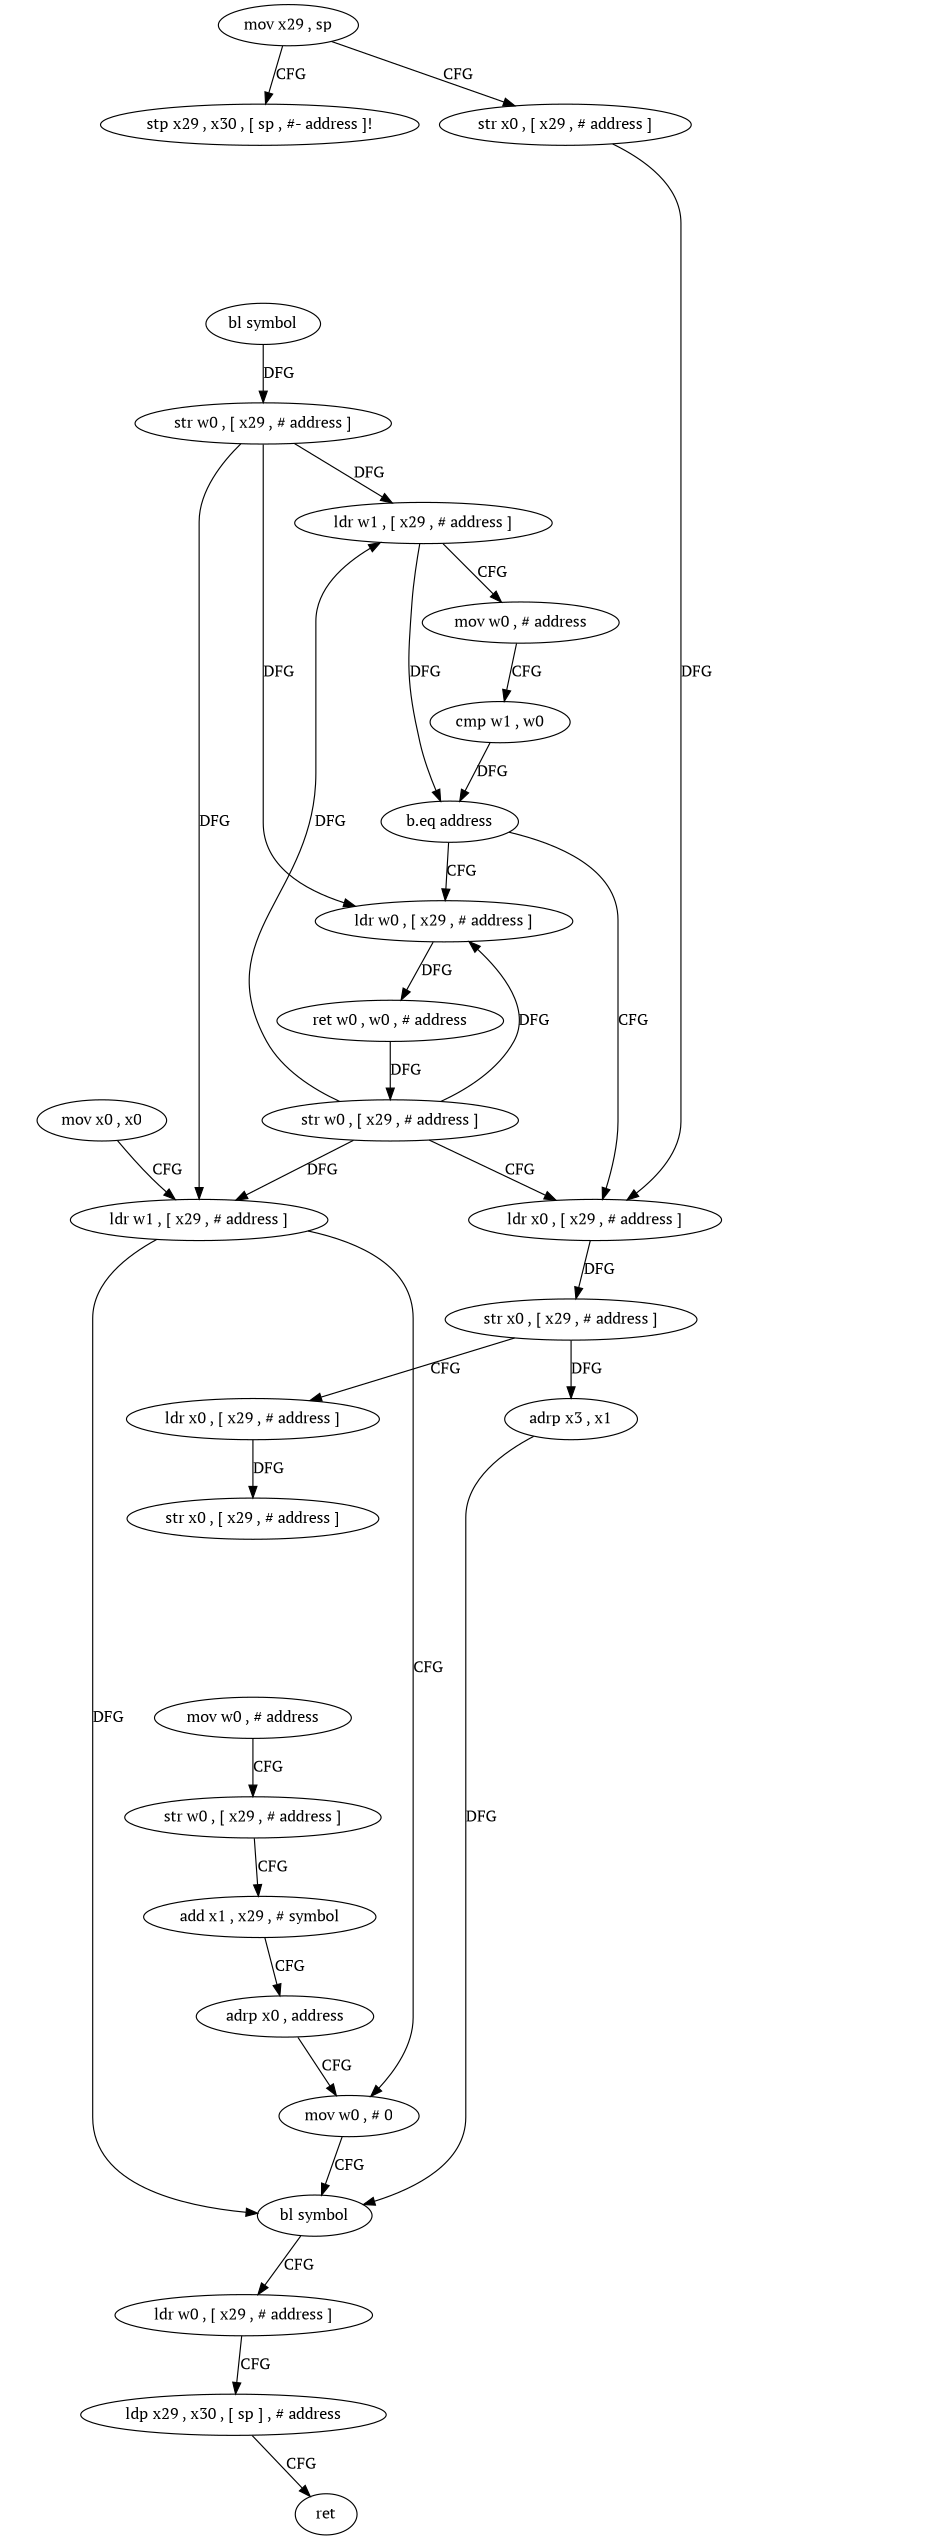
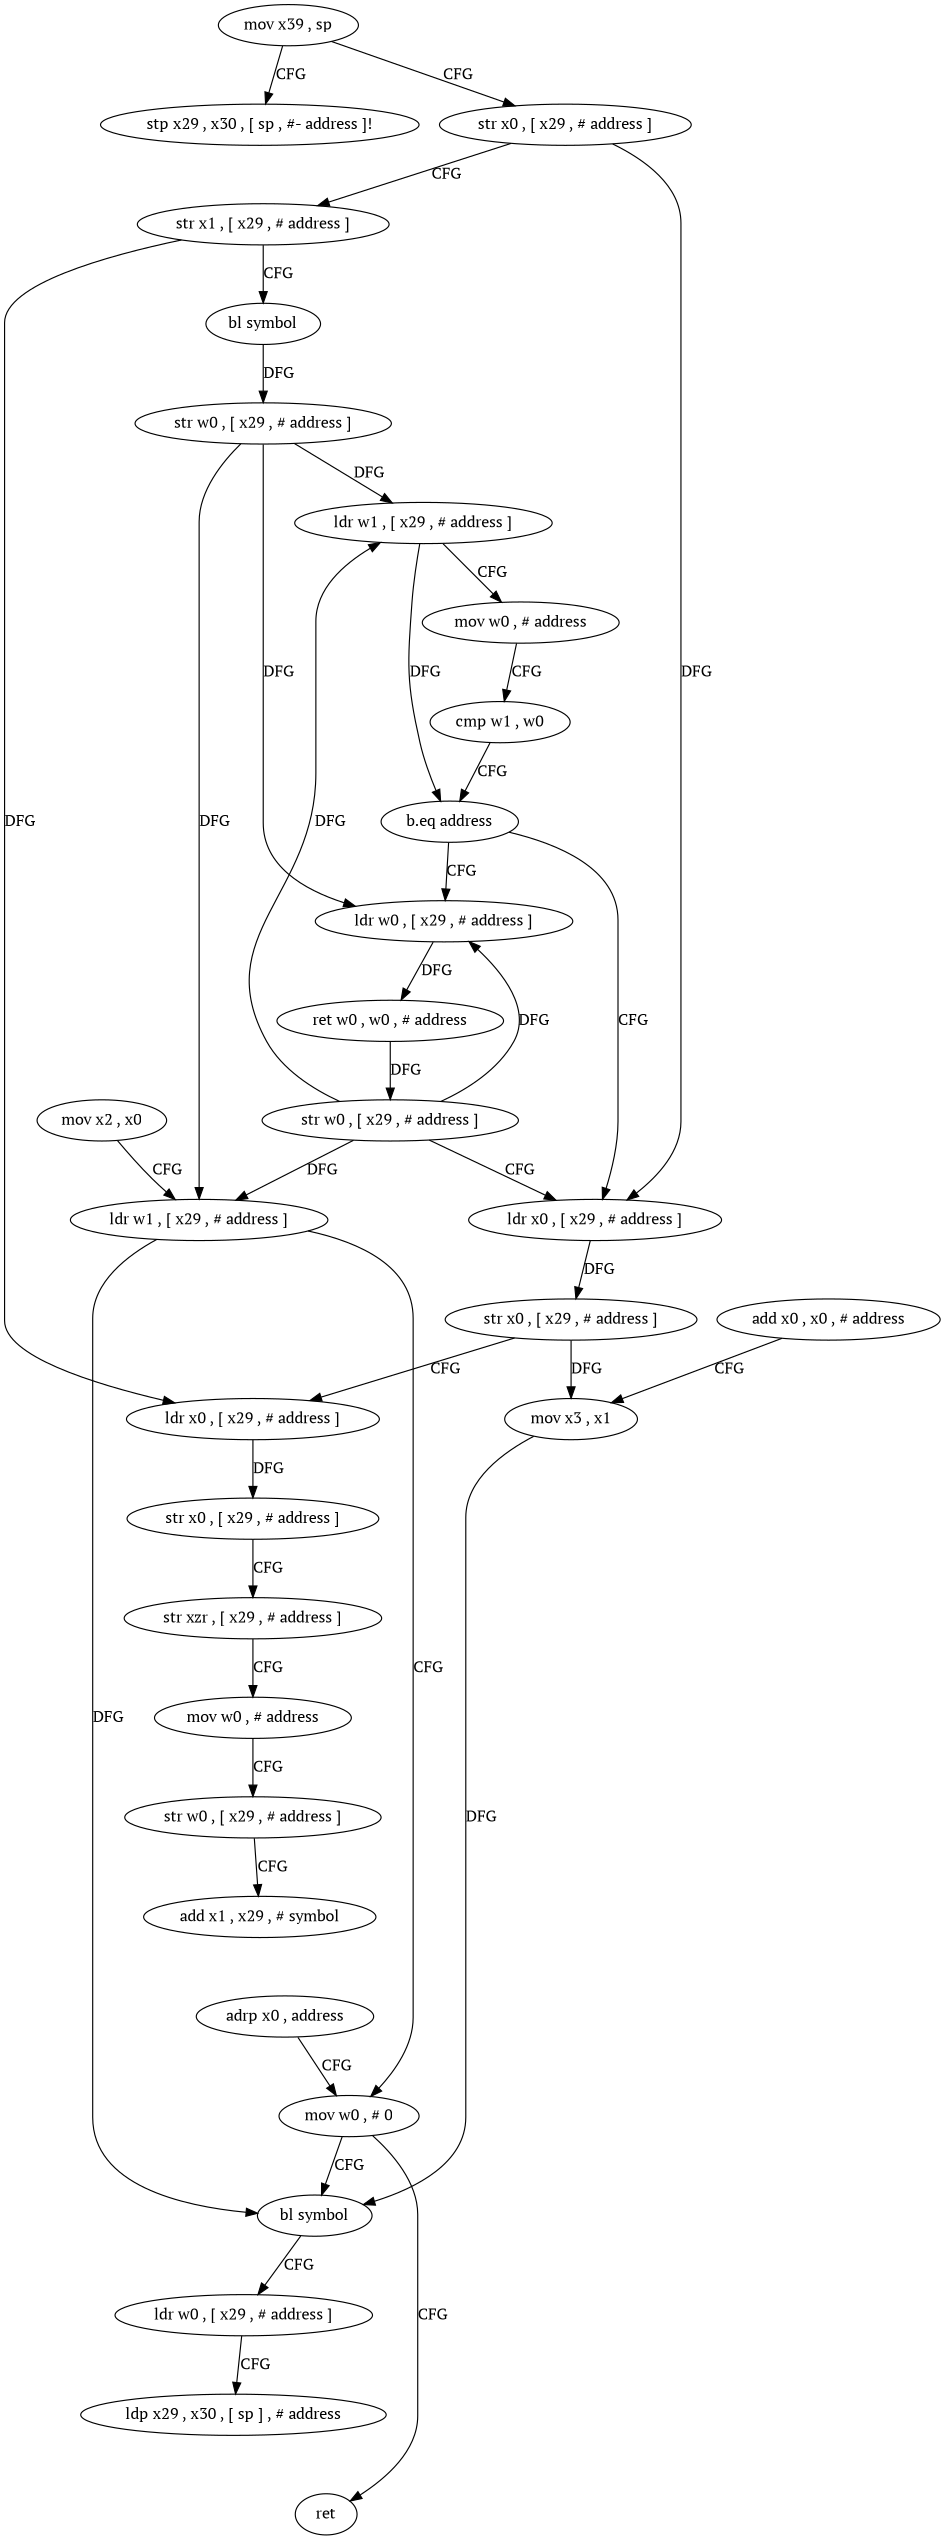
  digraph {
    fontname="PT Serif"
    node [fontname="PT Serif"]
    edge [fontname="PT Serif"]
    n1 [label="stp x29 , x30 , [ sp , #- address ]!"]
-   n2 [label="mov x29 , sp"]
+   n2 [label="mov x39 , sp"]
    n3 [label="str x0 , [ x29 , # address ]"]
+   n4 [label="str x1 , [ x29 , # address ]"]
    n5 [label="ldr x0 , [ x29 , # address ]"]
    n6 [label="bl symbol"]
    n7 [label="ldr x0 , [ x29 , # address ]"]
    n8 [label="str x0 , [ x29 , # address ]"]
    n9 [label="str w0 , [ x29 , # address ]"]
    n10 [label="str x0 , [ x29 , # address ]"]
    n11 [label="ldr w1 , [ x29 , # address ]"]
    n12 [label="ldr w0 , [ x29 , # address ]"]
    n13 [label="ldr w1 , [ x29 , # address ]"]
    n14 [label="mov w0 , # address"]
    n15 [label="b.eq address"]
    n16 [label="ret w0 , w0 , # address"]
    n17 [label="bl symbol"]
    n18 [label="mov w0 , # 0"]
    n19 [label="cmp w1 , w0"]
-   n20 [label="adrp x3 , x1"]
+   n20 [label="mov x3 , x1"]
    n21 [label="str w0 , [ x29 , # address ]"]
+   n22 [label="str xzr , [ x29 , # address ]"]
    n23 [label="mov w0 , # address"]
    n24 [label="str w0 , [ x29 , # address ]"]
    n25 [label="add x1 , x29 , # symbol"]
    n26 [label="adrp x0 , address"]
-   n28 [label="mov x0 , x0"]
+   n27 [label="add x0 , x0 , # address"]
+   n28 [label="mov x2 , x0"]
    n29 [label="ldr w0 , [ x29 , # address ]"]
    n30 [label="ldp x29 , x30 , [ sp ] , # address"]
    n31 [label=ret]
    n2 -> n1 [label=CFG]
    n2 -> n3 [label=CFG]
+   n3 -> n4 [label=CFG]
    n3 -> n5 [label=DFG]
+   n4 -> n6 [label=CFG]
+   n4 -> n7 [label=DFG]
    n5 -> n8 [label=DFG]
    n6 -> n9 [label=DFG]
    n7 -> n10 [label=DFG]
    n8 -> n7 [label=CFG]
    n8 -> n20 [label=DFG]
    n9 -> n11 [label=DFG]
    n9 -> n12 [label=DFG]
    n9 -> n13 [label=DFG]
+   n10 -> n22 [label=CFG]
    n11 -> n14 [label=CFG]
    n11 -> n15 [label=DFG]
    n12 -> n16 [label=DFG]
    n13 -> n17 [label=DFG]
    n13 -> n18 [label=CFG]
    n14 -> n19 [label=CFG]
    n15 -> n5 [label=CFG]
    n15 -> n12 [label=CFG]
    n16 -> n21 [label=DFG]
    n17 -> n29 [label=CFG]
    n18 -> n17 [label=CFG]
-   n19 -> n15 [label=DFG]
+   n19 -> n15 [label=CFG]
    n20 -> n17 [label=DFG]
    n21 -> n5 [label=CFG]
    n21 -> n11 [label=DFG]
    n21 -> n12 [label=DFG]
    n21 -> n13 [label=DFG]
+   n22 -> n23 [label=CFG]
    n23 -> n24 [label=CFG]
    n24 -> n25 [label=CFG]
-   n25 -> n26 [label=CFG]
    n26 -> n18 [label=CFG]
+   n27 -> n20 [label=CFG]
    n28 -> n13 [label=CFG]
    n29 -> n30 [label=CFG]
-   n30 -> n31 [label=CFG]
+   n18 -> n31 [label=CFG]
  }
